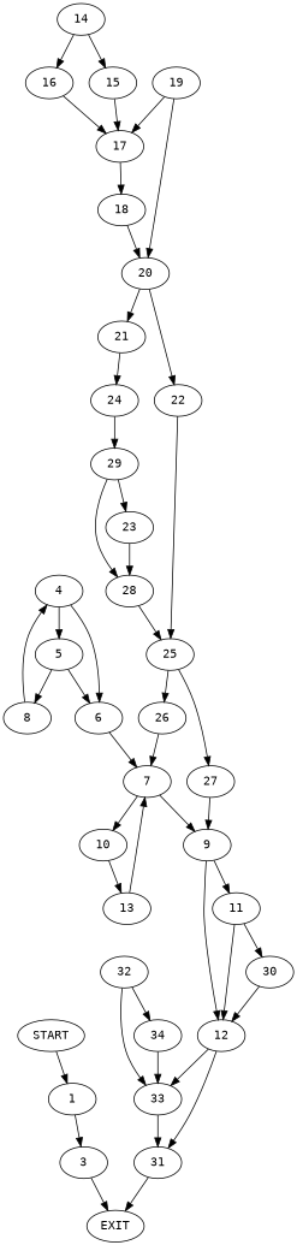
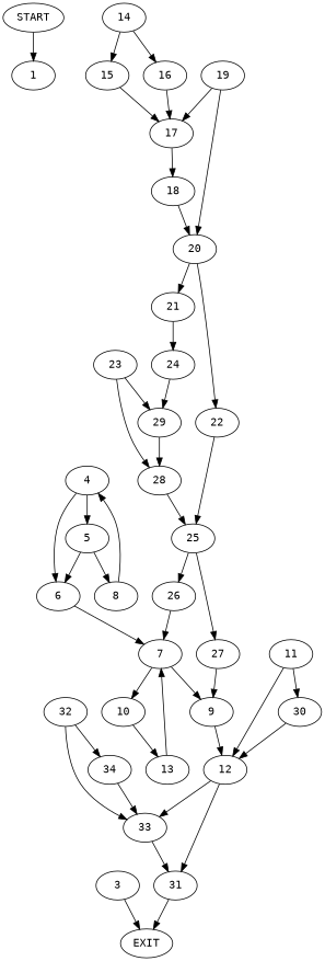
  digraph {
    fontname="DejaVu Sans Mono"
    node [fontname="DejaVu Sans Mono"]
    edge [fontname="DejaVu Sans Mono"]
    n1 [label=START]
    1
    3
    n4 [label=EXIT]
    4
    5
    6
    8
    7
    9
    10
    11
    12
    13
    30
    31
    33
    14
    15
    16
    32
    34
    17
    18
    20
    19
    21
    22
    24
    25
    23
    28
    29
    26
    27
    n1 -> 1
-   1 -> 3
    3 -> n4
    4 -> 5
    4 -> 6
    5 -> 6
    5 -> 8
    6 -> 7
    8 -> 4
    7 -> 9
    7 -> 10
-   9 -> 11
    9 -> 12
    10 -> 13
    11 -> 12
    11 -> 30
    12 -> 31
    12 -> 33
    13 -> 7
    30 -> 12
    31 -> n4
    33 -> 31
    14 -> 15
    14 -> 16
    15 -> 17
    16 -> 17
    32 -> 33
    32 -> 34
    34 -> 33
    17 -> 18
    18 -> 20
    20 -> 21
    20 -> 22
    19 -> 17
    19 -> 20
    21 -> 24
    22 -> 25
    24 -> 29
    25 -> 26
    25 -> 27
    23 -> 28
-   29 -> 23
+   23 -> 29
    28 -> 25
    29 -> 28
    26 -> 7
    27 -> 9
  }
